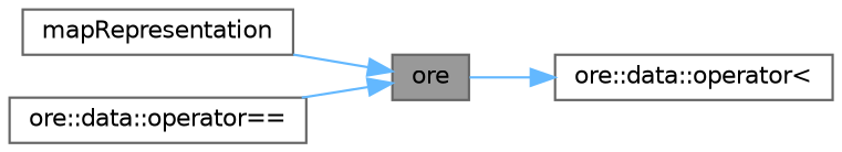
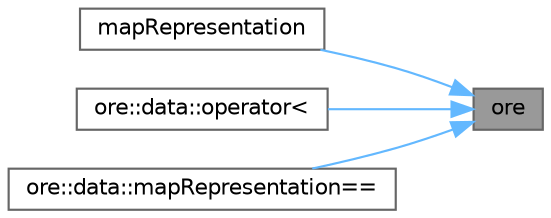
  digraph {
    rankdir=RL
    node [color=grey40 fillcolor=white fontname=Helvetica fontsize=10 shape=box style=filled]
    edge [color=steelblue1 dir=back fontname=Helvetica fontsize=10 labelfontname=Helvetica labelfontsize=10 style=solid]
    n1 [color=gray40 fillcolor=grey60 fontcolor=black height=0.2 label=ore width=0.4]
    n2 [height=0.2 label=mapRepresentation width=0.4]
    n3 [height=0.2 label="ore::data::operator\<" width=0.4]
-   n4 [height=0.2 label="ore::data::operator==" width=0.4]
+   n4 [height=0.2 label="ore::data::mapRepresentation==" width=0.4]
    n1 -> n2
-   n3 -> n1
+   n1 -> n3
    n1 -> n4
  }
